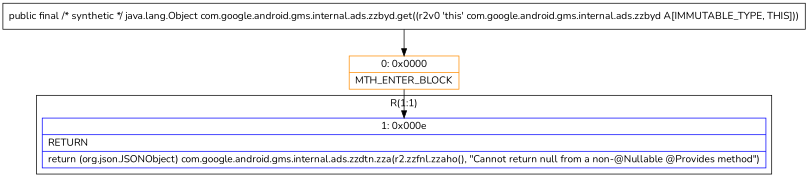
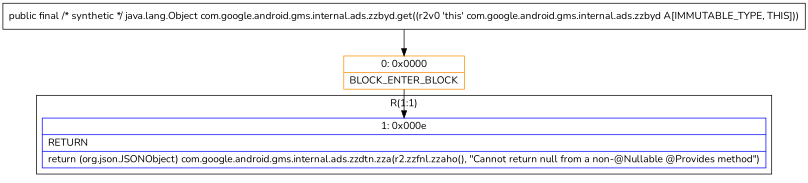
  digraph {
    fontname=Nunito
    node [shape=record fontname=Nunito]
    edge [fontname=Nunito]
    n1 [color=blue label="{1\:\ 0x000e|RETURN\l|return (org.json.JSONObject) com.google.android.gms.internal.ads.zzdtn.zza(r2.zzfnl.zzaho(), \"Cannot return null from a non\-@Nullable @Provides method\")\l}"]
-   n2 [color=darkorange label="{0\:\ 0x0000|MTH_ENTER_BLOCK\l}"]
+   n2 [color=darkorange label="{0\:\ 0x0000|BLOCK_ENTER_BLOCK\l}"]
    n3 [label="{public final \/* synthetic *\/ java.lang.Object com.google.android.gms.internal.ads.zzbyd.get((r2v0 'this' com.google.android.gms.internal.ads.zzbyd A[IMMUTABLE_TYPE, THIS])) }" color=black]
    subgraph cluster_1 {
      label="R(1:1)"
      n1
    }
    n2 -> n1
    n3 -> n2
  }
